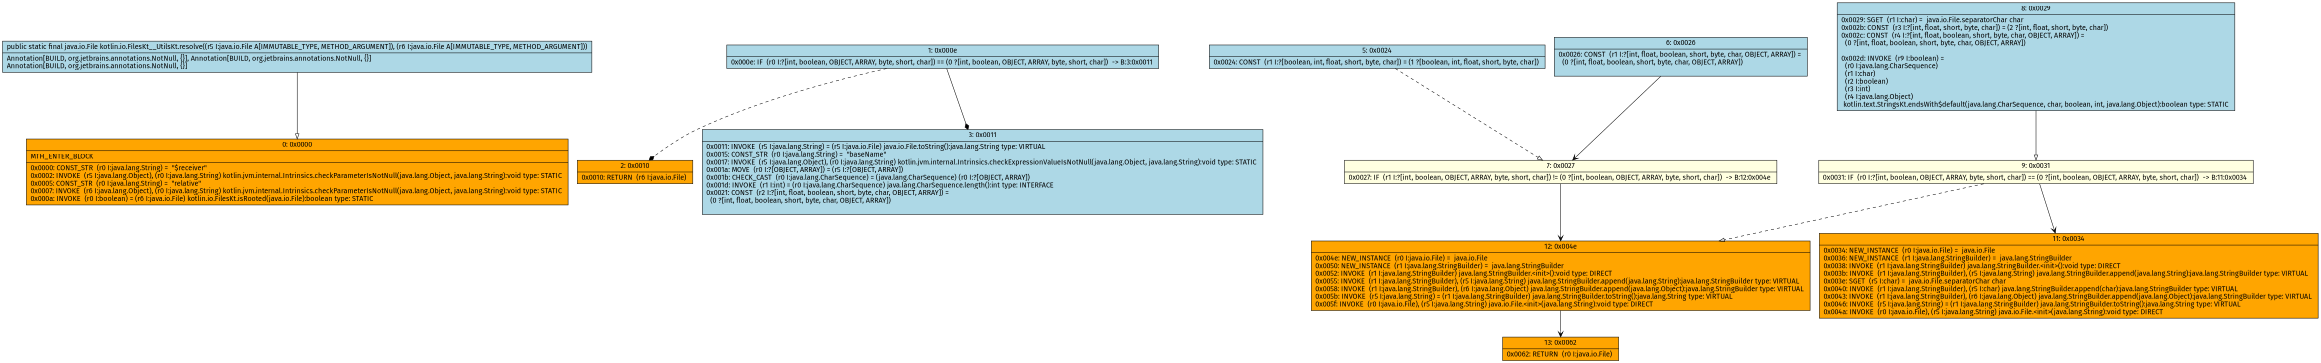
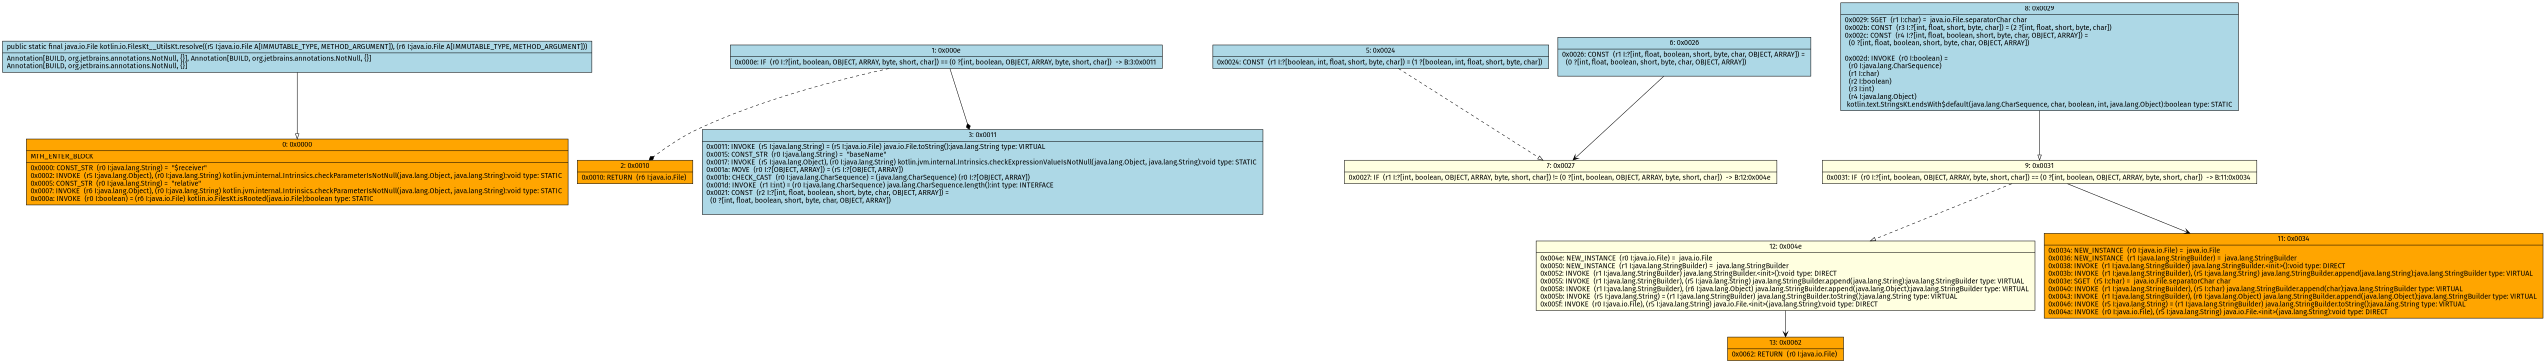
  digraph {
    fontname="Fira Sans"
    node [fillcolor=lightblue fontname="Fira Sans" shape=record style=filled]
    edge [arrowhead=onormal fontname="Fira Sans"]
    n1 [fillcolor=orange label="{0\:\ 0x0000|MTH_ENTER_BLOCK\l|0x0000: CONST_STR  (r0 I:java.lang.String) =  \"$receiver\" \l0x0002: INVOKE  (r5 I:java.lang.Object), (r0 I:java.lang.String) kotlin.jvm.internal.Intrinsics.checkParameterIsNotNull(java.lang.Object, java.lang.String):void type: STATIC \l0x0005: CONST_STR  (r0 I:java.lang.String) =  \"relative\" \l0x0007: INVOKE  (r6 I:java.lang.Object), (r0 I:java.lang.String) kotlin.jvm.internal.Intrinsics.checkParameterIsNotNull(java.lang.Object, java.lang.String):void type: STATIC \l0x000a: INVOKE  (r0 I:boolean) = (r6 I:java.io.File) kotlin.io.FilesKt.isRooted(java.io.File):boolean type: STATIC \l}"]
    n2 [label="{1\:\ 0x000e|0x000e: IF  (r0 I:?[int, boolean, OBJECT, ARRAY, byte, short, char]) == (0 ?[int, boolean, OBJECT, ARRAY, byte, short, char])  \-\> B:3:0x0011 \l}"]
    n3 [fillcolor=orange label="{2\:\ 0x0010|0x0010: RETURN  (r6 I:java.io.File) \l}"]
    n4 [label="{3\:\ 0x0011|0x0011: INVOKE  (r5 I:java.lang.String) = (r5 I:java.io.File) java.io.File.toString():java.lang.String type: VIRTUAL \l0x0015: CONST_STR  (r0 I:java.lang.String) =  \"baseName\" \l0x0017: INVOKE  (r5 I:java.lang.Object), (r0 I:java.lang.String) kotlin.jvm.internal.Intrinsics.checkExpressionValueIsNotNull(java.lang.Object, java.lang.String):void type: STATIC \l0x001a: MOVE  (r0 I:?[OBJECT, ARRAY]) = (r5 I:?[OBJECT, ARRAY]) \l0x001b: CHECK_CAST  (r0 I:java.lang.CharSequence) = (java.lang.CharSequence) (r0 I:?[OBJECT, ARRAY]) \l0x001d: INVOKE  (r1 I:int) = (r0 I:java.lang.CharSequence) java.lang.CharSequence.length():int type: INTERFACE \l0x0021: CONST  (r2 I:?[int, float, boolean, short, byte, char, OBJECT, ARRAY]) = \l  (0 ?[int, float, boolean, short, byte, char, OBJECT, ARRAY])\l \l}"]
    n5 [label="{5\:\ 0x0024|0x0024: CONST  (r1 I:?[boolean, int, float, short, byte, char]) = (1 ?[boolean, int, float, short, byte, char]) \l}"]
    n6 [fillcolor=lightyellow label="{7\:\ 0x0027|0x0027: IF  (r1 I:?[int, boolean, OBJECT, ARRAY, byte, short, char]) != (0 ?[int, boolean, OBJECT, ARRAY, byte, short, char])  \-\> B:12:0x004e \l}"]
    n7 [label="{6\:\ 0x0026|0x0026: CONST  (r1 I:?[int, float, boolean, short, byte, char, OBJECT, ARRAY]) = \l  (0 ?[int, float, boolean, short, byte, char, OBJECT, ARRAY])\l \l}"]
-   n8 [fillcolor=orange label="{12\:\ 0x004e|0x004e: NEW_INSTANCE  (r0 I:java.io.File) =  java.io.File \l0x0050: NEW_INSTANCE  (r1 I:java.lang.StringBuilder) =  java.lang.StringBuilder \l0x0052: INVOKE  (r1 I:java.lang.StringBuilder) java.lang.StringBuilder.\<init\>():void type: DIRECT \l0x0055: INVOKE  (r1 I:java.lang.StringBuilder), (r5 I:java.lang.String) java.lang.StringBuilder.append(java.lang.String):java.lang.StringBuilder type: VIRTUAL \l0x0058: INVOKE  (r1 I:java.lang.StringBuilder), (r6 I:java.lang.Object) java.lang.StringBuilder.append(java.lang.Object):java.lang.StringBuilder type: VIRTUAL \l0x005b: INVOKE  (r5 I:java.lang.String) = (r1 I:java.lang.StringBuilder) java.lang.StringBuilder.toString():java.lang.String type: VIRTUAL \l0x005f: INVOKE  (r0 I:java.io.File), (r5 I:java.lang.String) java.io.File.\<init\>(java.lang.String):void type: DIRECT \l}"]
-   n9 [label="{8\:\ 0x0029|0x0029: SGET  (r1 I:char) =  java.io.File.separatorChar char \l0x002b: CONST  (r3 I:?[int, float, short, byte, char]) = (2 ?[int, float, short, byte, char]) \l0x002c: CONST  (r4 I:?[int, float, boolean, short, byte, char, OBJECT, ARRAY]) = \l  (0 ?[int, float, boolean, short, byte, char, OBJECT, ARRAY])\l \l0x002d: INVOKE  (r9 I:boolean) = \l  (r0 I:java.lang.CharSequence)\l  (r1 I:char)\l  (r2 I:boolean)\l  (r3 I:int)\l  (r4 I:java.lang.Object)\l kotlin.text.StringsKt.endsWith$default(java.lang.CharSequence, char, boolean, int, java.lang.Object):boolean type: STATIC \l}"]
+   n8 [fillcolor=lightyellow label="{12\:\ 0x004e|0x004e: NEW_INSTANCE  (r0 I:java.io.File) =  java.io.File \l0x0050: NEW_INSTANCE  (r1 I:java.lang.StringBuilder) =  java.lang.StringBuilder \l0x0052: INVOKE  (r1 I:java.lang.StringBuilder) java.lang.StringBuilder.\<init\>():void type: DIRECT \l0x0055: INVOKE  (r1 I:java.lang.StringBuilder), (r5 I:java.lang.String) java.lang.StringBuilder.append(java.lang.String):java.lang.StringBuilder type: VIRTUAL \l0x0058: INVOKE  (r1 I:java.lang.StringBuilder), (r6 I:java.lang.Object) java.lang.StringBuilder.append(java.lang.Object):java.lang.StringBuilder type: VIRTUAL \l0x005b: INVOKE  (r5 I:java.lang.String) = (r1 I:java.lang.StringBuilder) java.lang.StringBuilder.toString():java.lang.String type: VIRTUAL \l0x005f: INVOKE  (r0 I:java.io.File), (r5 I:java.lang.String) java.io.File.\<init\>(java.lang.String):void type: DIRECT \l}"]
+   n9 [label="{8\:\ 0x0029|0x0029: SGET  (r1 I:char) =  java.io.File.separatorChar char \l0x002b: CONST  (r3 I:?[int, float, short, byte, char]) = (2 ?[int, float, short, byte, char]) \l0x002c: CONST  (r4 I:?[int, float, boolean, short, byte, char, OBJECT, ARRAY]) = \l  (0 ?[int, float, boolean, short, byte, char, OBJECT, ARRAY])\l \l0x002d: INVOKE  (r0 I:boolean) = \l  (r0 I:java.lang.CharSequence)\l  (r1 I:char)\l  (r2 I:boolean)\l  (r3 I:int)\l  (r4 I:java.lang.Object)\l kotlin.text.StringsKt.endsWith$default(java.lang.CharSequence, char, boolean, int, java.lang.Object):boolean type: STATIC \l}"]
    n10 [fillcolor=lightyellow label="{9\:\ 0x0031|0x0031: IF  (r0 I:?[int, boolean, OBJECT, ARRAY, byte, short, char]) == (0 ?[int, boolean, OBJECT, ARRAY, byte, short, char])  \-\> B:11:0x0034 \l}"]
    n11 [fillcolor=orange label="{13\:\ 0x0062|0x0062: RETURN  (r0 I:java.io.File) \l}"]
    n12 [fillcolor=orange label="{11\:\ 0x0034|0x0034: NEW_INSTANCE  (r0 I:java.io.File) =  java.io.File \l0x0036: NEW_INSTANCE  (r1 I:java.lang.StringBuilder) =  java.lang.StringBuilder \l0x0038: INVOKE  (r1 I:java.lang.StringBuilder) java.lang.StringBuilder.\<init\>():void type: DIRECT \l0x003b: INVOKE  (r1 I:java.lang.StringBuilder), (r5 I:java.lang.String) java.lang.StringBuilder.append(java.lang.String):java.lang.StringBuilder type: VIRTUAL \l0x003e: SGET  (r5 I:char) =  java.io.File.separatorChar char \l0x0040: INVOKE  (r1 I:java.lang.StringBuilder), (r5 I:char) java.lang.StringBuilder.append(char):java.lang.StringBuilder type: VIRTUAL \l0x0043: INVOKE  (r1 I:java.lang.StringBuilder), (r6 I:java.lang.Object) java.lang.StringBuilder.append(java.lang.Object):java.lang.StringBuilder type: VIRTUAL \l0x0046: INVOKE  (r5 I:java.lang.String) = (r1 I:java.lang.StringBuilder) java.lang.StringBuilder.toString():java.lang.String type: VIRTUAL \l0x004a: INVOKE  (r0 I:java.io.File), (r5 I:java.lang.String) java.io.File.\<init\>(java.lang.String):void type: DIRECT \l}"]
    n13 [label="{public static final java.io.File kotlin.io.FilesKt__UtilsKt.resolve((r5 I:java.io.File A[IMMUTABLE_TYPE, METHOD_ARGUMENT]), (r6 I:java.io.File A[IMMUTABLE_TYPE, METHOD_ARGUMENT]))  | Annotation[BUILD, org.jetbrains.annotations.NotNull, \{\}], Annotation[BUILD, org.jetbrains.annotations.NotNull, \{\}]\lAnnotation[BUILD, org.jetbrains.annotations.NotNull, \{\}]\l}"]
    n2 -> n3 [arrowhead=diamond style=dashed]
    n2 -> n4 [arrowhead=diamond]
    n5 -> n6 [style=dashed]
-   n6 -> n8 [arrowhead=vee]
    n7 -> n6 [arrowhead=vee]
    n8 -> n11 [arrowhead=vee]
    n9 -> n10
    n10 -> n8 [style=dashed]
    n10 -> n12 [arrowhead=vee]
    n13 -> n1
  }
